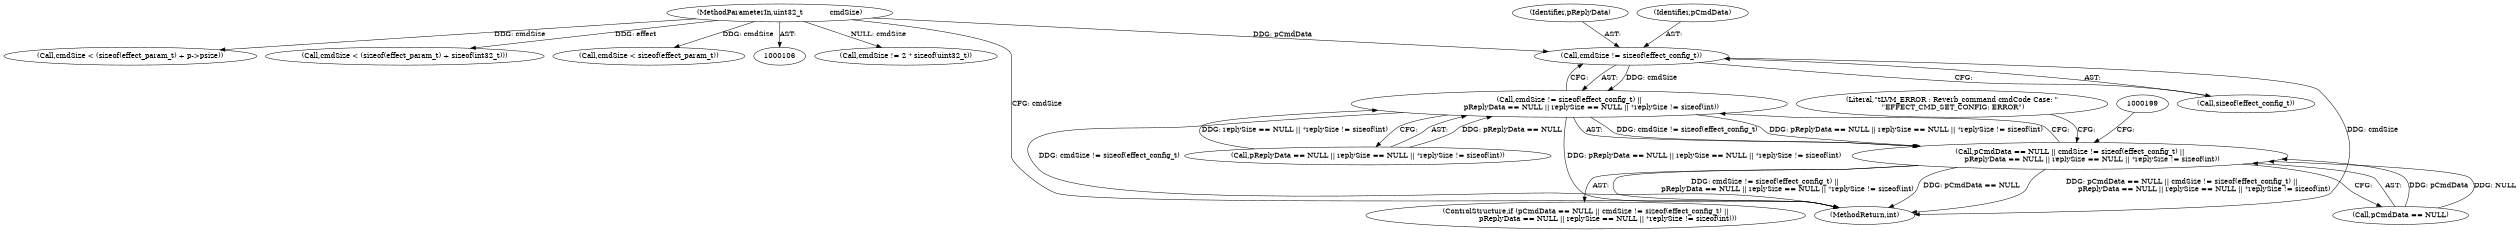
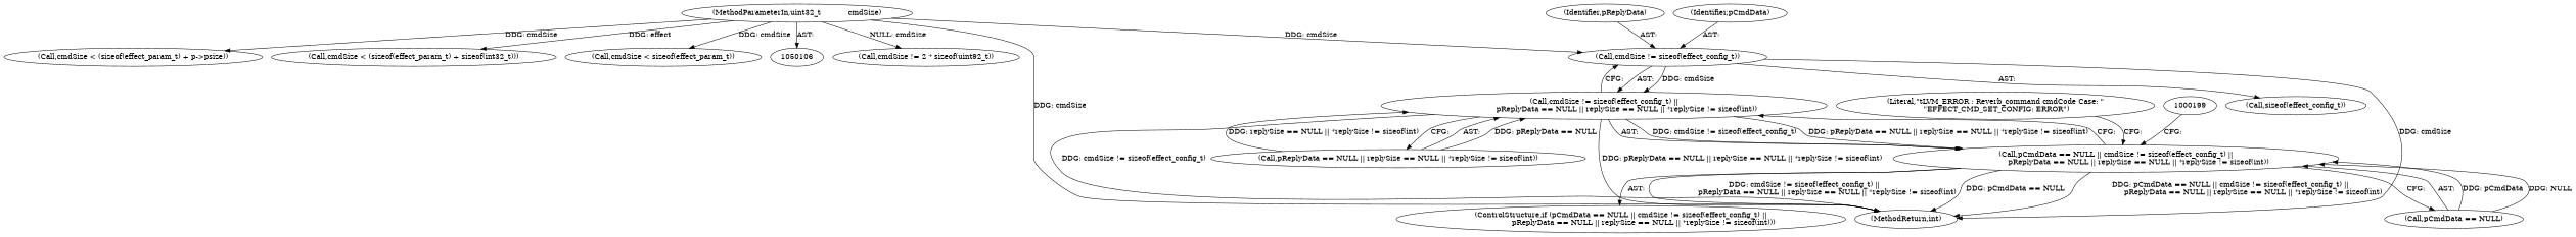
  digraph {
    n1 [label="(Call,cmdSize != sizeof(effect_config_t))"]
    n2 [label="(Call,cmdSize != sizeof(effect_config_t) ||\n                    pReplyData == NULL || replySize == NULL || *replySize != sizeof(int))"]
    n3 [label="(MethodReturn,int)"]
    n4 [label="(Call,sizeof(effect_config_t))"]
    n5 [label="(Call,pCmdData == NULL || cmdSize != sizeof(effect_config_t) ||\n                    pReplyData == NULL || replySize == NULL || *replySize != sizeof(int))"]
    n6 [label="(Call,pReplyData == NULL || replySize == NULL || *replySize != sizeof(int))"]
    n7 [label="(MethodParameterIn,uint32_t            cmdSize)"]
-   n8 [label="(Call,cmdSize != 2 * sizeof(uint32_t))"]
+   n8 [label="(Call,cmdSize != 2 * sizeof(uint92_t))"]
    n9 [label="(Call,cmdSize < (sizeof(effect_param_t) + p->psize))"]
    n10 [label="(Call,cmdSize < (sizeof(effect_param_t) + sizeof(int32_t)))"]
    n11 [label="(Call,cmdSize < sizeof(effect_param_t))"]
-   1000106
+   1000106 [label=1050106]
    n13 [label="(Call,pCmdData == NULL)"]
    n14 [label="(ControlStructure,if (pCmdData == NULL || cmdSize != sizeof(effect_config_t) ||\n                    pReplyData == NULL || replySize == NULL || *replySize != sizeof(int)))"]
    n15 [label="(Identifier,pReplyData)"]
    n16 [label="(Literal,\"\tLVM_ERROR : Reverb_command cmdCode Case: \"\n \"EFFECT_CMD_SET_CONFIG: ERROR\")"]
    n17 [label="(Identifier,pCmdData)"]
    1000199
    n1 -> n2 [label="AST: "]
    n1 -> n2 [label="DDG: cmdSize"]
    n1 -> n3 [label="DDG: cmdSize"]
-   n1 -> n4 [label="CFG: "]
+   n1 -> n4 [label="AST: "]
    n2 -> n1 [label="CFG: "]
    n2 -> n3 [label="DDG: cmdSize != sizeof(effect_config_t)"]
    n2 -> n3 [label="DDG: pReplyData == NULL || replySize == NULL || *replySize != sizeof(int)"]
    n2 -> n5 [label="AST: "]
    n2 -> n5 [label="DDG: cmdSize != sizeof(effect_config_t)"]
    n2 -> n5 [label="DDG: pReplyData == NULL || replySize == NULL || *replySize != sizeof(int)"]
    n2 -> n6 [label="CFG: "]
-   n4 -> n1 [label="AST: "]
    n5 -> n2 [label="CFG: "]
    n5 -> n3 [label="DDG: pCmdData == NULL || cmdSize != sizeof(effect_config_t) ||\n                    pReplyData == NULL || replySize == NULL || *replySize != sizeof(int)"]
    n5 -> n3 [label="DDG: cmdSize != sizeof(effect_config_t) ||\n                    pReplyData == NULL || replySize == NULL || *replySize != sizeof(int)"]
    n5 -> n3 [label="DDG: pCmdData == NULL"]
    n5 -> n13 [label="CFG: "]
    n5 -> n14 [label="AST: "]
    n6 -> n2 [label="AST: "]
    n6 -> n2 [label="DDG: pReplyData == NULL"]
    n6 -> n2 [label="DDG: replySize == NULL || *replySize != sizeof(int)"]
-   n7 -> n1 [label="DDG: pCmdData"]
-   n7 -> n3 [label="CFG: cmdSize"]
+   n7 -> n1 [label="DDG: cmdSize"]
+   n7 -> n3 [label="DDG: cmdSize"]
    n7 -> n8 [label="NULL: cmdSize"]
    n7 -> n9 [label="DDG: cmdSize"]
    n7 -> n10 [label="DDG: effect"]
    n7 -> n11 [label="DDG: cmdSize"]
    n7 -> 1000106 [label="AST: "]
    n13 -> n5 [label="AST: "]
    n13 -> n5 [label="DDG: pCmdData"]
    n13 -> n5 [label="DDG: NULL"]
    n15 -> n1 [label="AST: "]
    n16 -> n5 [label="CFG: "]
    n17 -> n1 [label="AST: "]
    1000199 -> n5 [label="CFG: "]
  }
